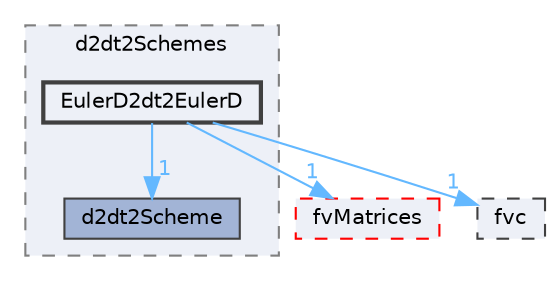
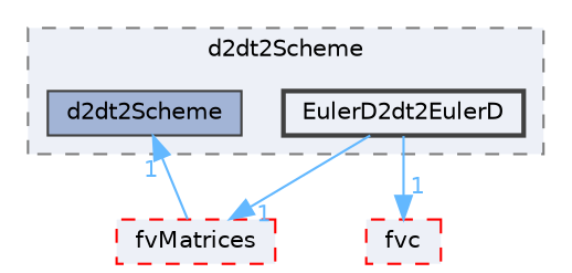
  digraph {
    compound=true
    node [color=grey25 fillcolor="#edf0f7" fontname=Helvetica fontsize=10 shape=box style="filled,dashed"]
    edge [color=steelblue1 fontcolor=steelblue1 fontname=Helvetica fontsize=10 headlabel=1 labeldistance=1.5 labelfontname=Helvetica labelfontsize=10]
    n1 [fillcolor="#a2b4d6" height=0.2 label=d2dt2Scheme style=filled width=0.4]
    n2 [height=0.2 label=EulerD2dt2EulerD style="filled,bold" width=0.4]
    n3 [color=red height=0.2 label=fvMatrices width=0.4]
-   n4 [height=0.2 label=fvc width=0.4]
+   n4 [color=red height=0.2 label=fvc width=0.4]
    subgraph cluster_1 {
      bgcolor="#edf0f7"
      fontname=Helvetica
      fontsize=10
-     label=d2dt2Schemes
+     label=d2dt2Scheme
      pencolor=grey50
      style="filled,dashed"
      n1
      n2
    }
-   n2 -> n1
+   n3 -> n1
    n2 -> n3
    n2 -> n4
  }
